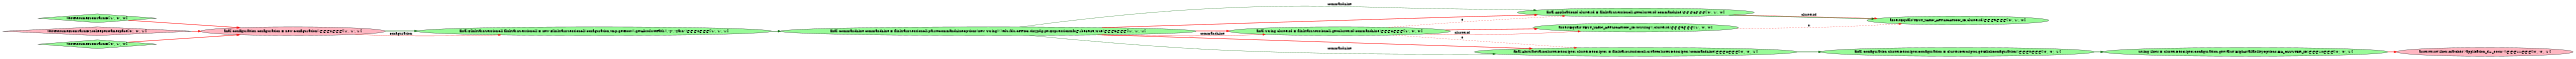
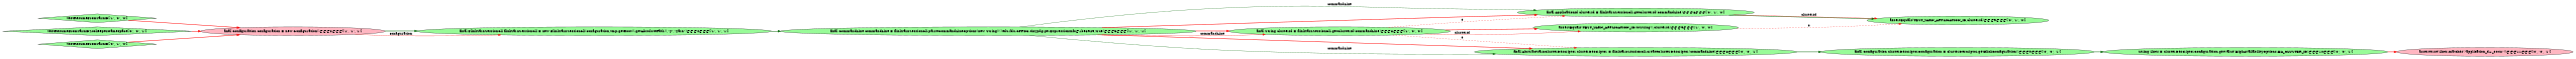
  digraph {
    rankdir=LR
    node [fillcolor=palegreen shape=ellipse style=filled]
    edge [style=bold color=red]
    n1 [label="testResumeFromYarnID['1', '0', '0']" shape=diamond]
    n2 [fillcolor=lightpink label="final Configuration configuration = new Configuration()@@@3@@@['1', '1', '1']"]
    n3 [label="String zkNs = clusterDescriptorConfiguration.getValue(HighAvailabilityOptions.HA_CLUSTER_ID)@@@10@@@['0', '0', '1']"]
    n4 [fillcolor=lightpink label="assertTrue(zkNs.matches(\"application_\d+_0042\"))@@@11@@@['0', '0', '1']"]
    n5 [label="final Configuration clusterDescriptorConfiguration = clusterDescriptor.getFlinkConfiguration()@@@9@@@['0', '0', '1']"]
    n6 [label="assertEquals(TEST_YARN_APPLICATION_ID.toString(),clusterId)@@@9@@@['1', '0', '0']"]
    n7 [label="assertEquals(TEST_YARN_APPLICATION_ID,clusterId)@@@9@@@['0', '1', '0']"]
    n8 [label="final String clusterId = flinkYarnSessionCli.getClusterId(commandLine)@@@8@@@['1', '0', '0']"]
    n9 [label="final ApplicationId clusterId = flinkYarnSessionCli.getClusterId(commandLine)@@@8@@@['0', '1', '0']"]
    n10 [label="final AbstractYarnClusterDescriptor clusterDescriptor = flinkYarnSessionCli.createClusterDescriptor(commandLine)@@@8@@@['0', '0', '1']"]
    n11 [label="final FlinkYarnSessionCli flinkYarnSessionCli = new FlinkYarnSessionCli(configuration,tmp.getRoot().getAbsolutePath(),\"y\",\"yarn\")@@@4@@@['1', '1', '1']"]
    n12 [label="final CommandLine commandLine = flinkYarnSessionCli.parseCommandLineOptions(new String((((edu.fdu.CPPDG.tinypdg.pe.ExpressionInfo@1b98929,true)@@@5@@@['1', '1', '1']"]
-   n13 [fillcolor=lightpink label="testResumeFromYarnIDZookeeperNamespace['0', '0', '1']" shape=diamond]
+   n13 [label="testResumeFromYarnIDZookeeperNamespace['0', '0', '1']" shape=diamond]
    n14 [label="testResumeFromYarnID['0', '1', '0']" shape=diamond]
    n1 -> n2
    n2 -> n11 [color=darkgreen]
    n2 -> n11 [label=configuration style=solid]
    n3 -> n4
    n5 -> n3 [color=darkgreen]
    n6 -> n7 [label=0 style=dashed]
    n8 -> n6 [label=clusterId style=solid]
    n8 -> n6
    n8 -> n9 [label=0 style=dashed]
    n8 -> n10 [label=0 style=dashed]
    n9 -> n7 [color=darkgreen]
    n9 -> n7 [label=clusterId style=solid]
    n10 -> n5 [color=darkgreen]
    n11 -> n12 [color=darkgreen]
    n12 -> n8
    n12 -> n8 [label=commandLine style=solid]
    n12 -> n9 [label=commandLine style=solid color=darkgreen]
    n12 -> n9
    n12 -> n10
    n12 -> n10 [label=commandLine style=solid color=darkgreen]
    n13 -> n2
    n14 -> n2
  }
